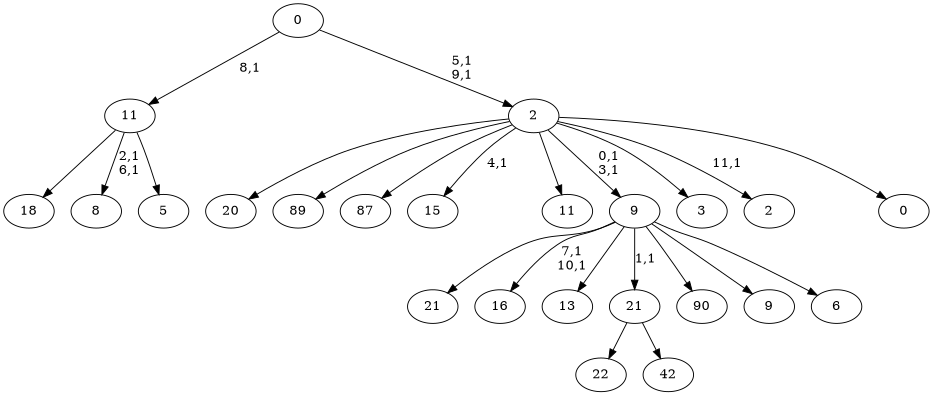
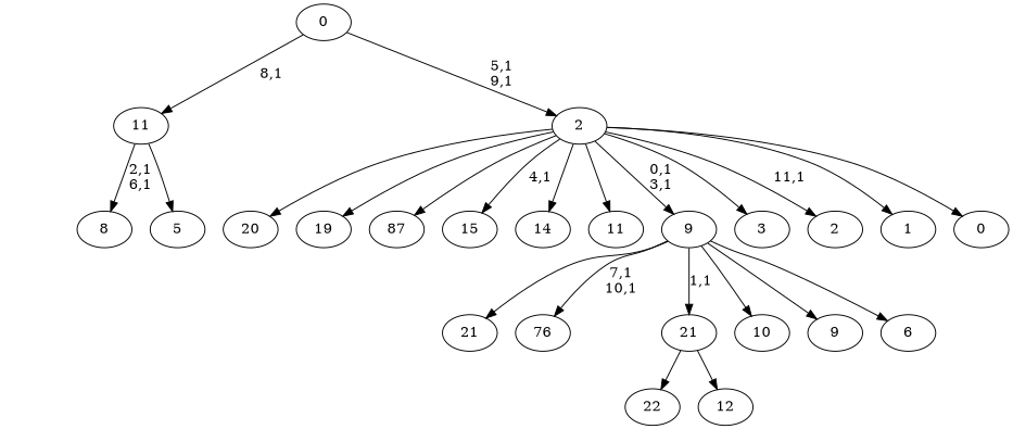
  digraph {
    n1 [label=22]
    n2 [label=21]
    n3 [label=20]
-   n4 [label=89]
-   n5 [label=18]
+   n4 [label=19]
    n6 [label=87]
-   n7 [label=16]
+   n7 [label=76]
    n8 [label=15]
-   n10 [label=13]
-   n11 [label=42]
+   n9 [label=14]
+   n11 [label=12]
    21
    n13 [label=11]
-   n14 [label=90]
+   n14 [label=10]
    n15 [label=9]
    n16 [label=8]
    n17 [label=6]
    n18 [label=5]
    11
    9
    n21 [label=3]
    n22 [label=2]
+   n23 [label=1]
    n24 [label=0]
    2
    0
    21 -> n1
    21 -> n11
-   11 -> n5
    11 -> n16 [label="2,1\n6,1"]
    11 -> n18
    9 -> n2
    9 -> n7 [label="7,1\n10,1"]
-   9 -> n10
    9 -> 21 [label="1,1"]
    9 -> n14
    9 -> n15
    9 -> n17
    2 -> n3
    2 -> n4
    2 -> n6
    2 -> n8 [label="4,1"]
+   2 -> n9
    2 -> n13
    2 -> 9 [label="0,1\n3,1"]
    2 -> n21
    2 -> n22 [label="11,1"]
+   2 -> n23
    2 -> n24
    0 -> 11 [label="8,1"]
    0 -> 2 [label="5,1\n9,1"]
  }
